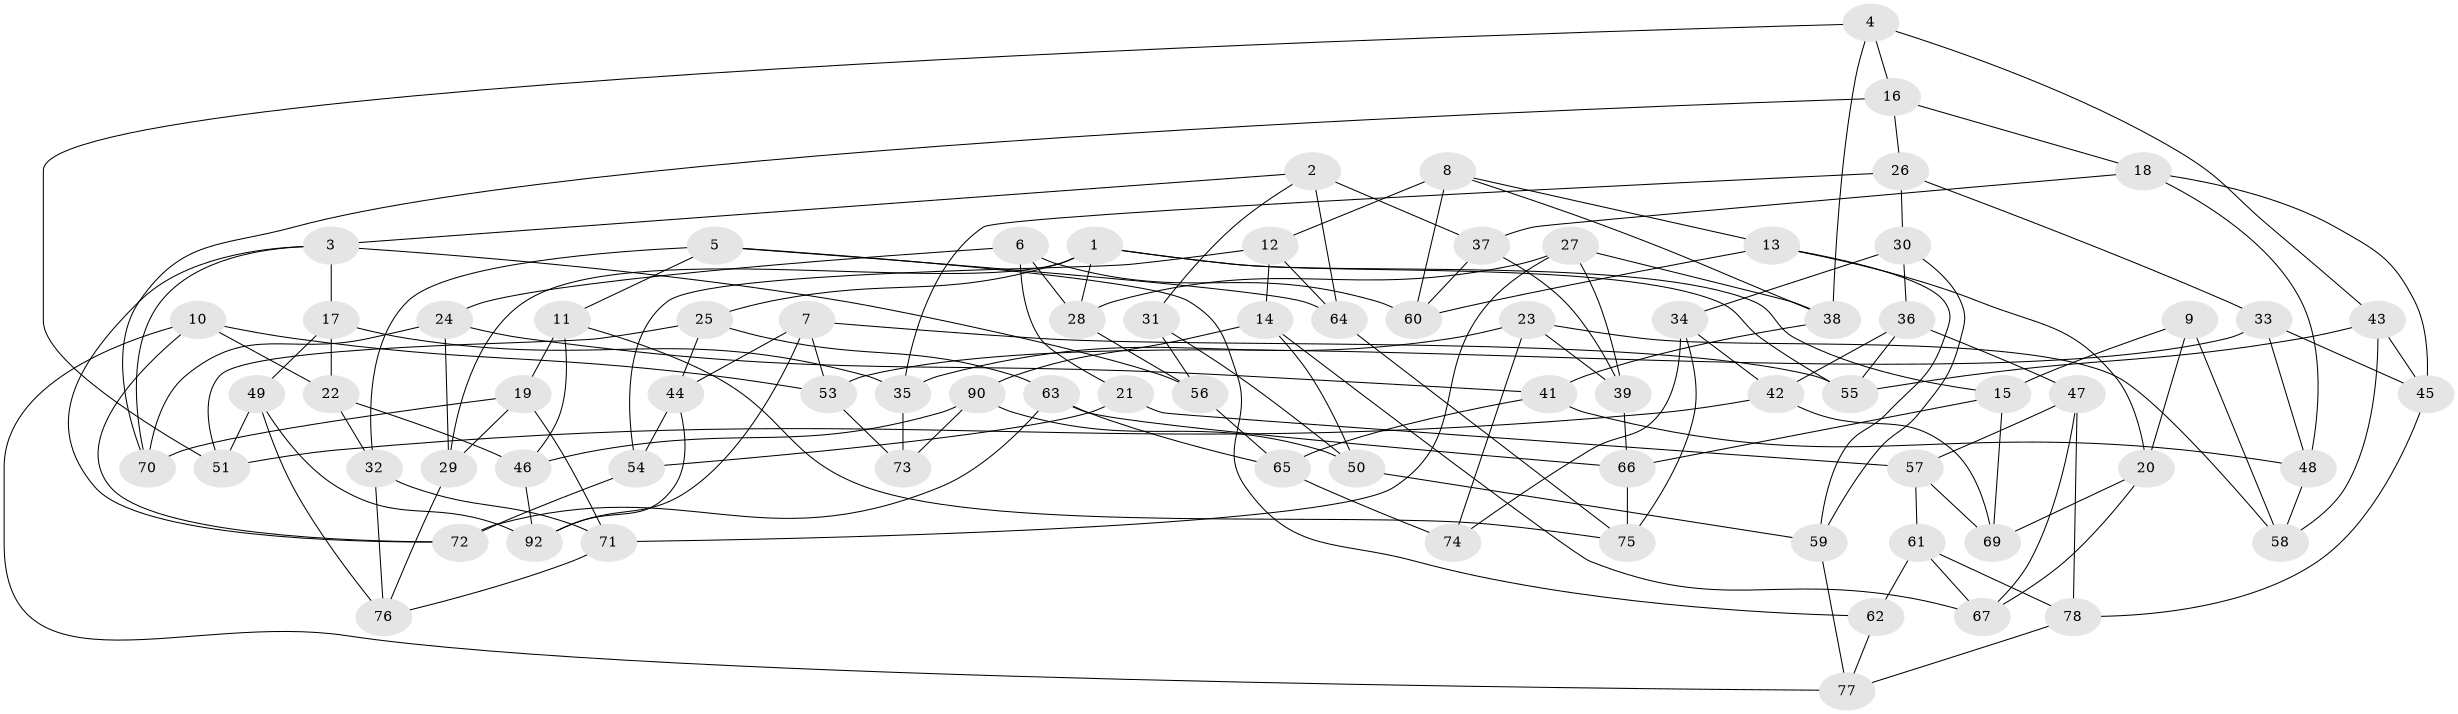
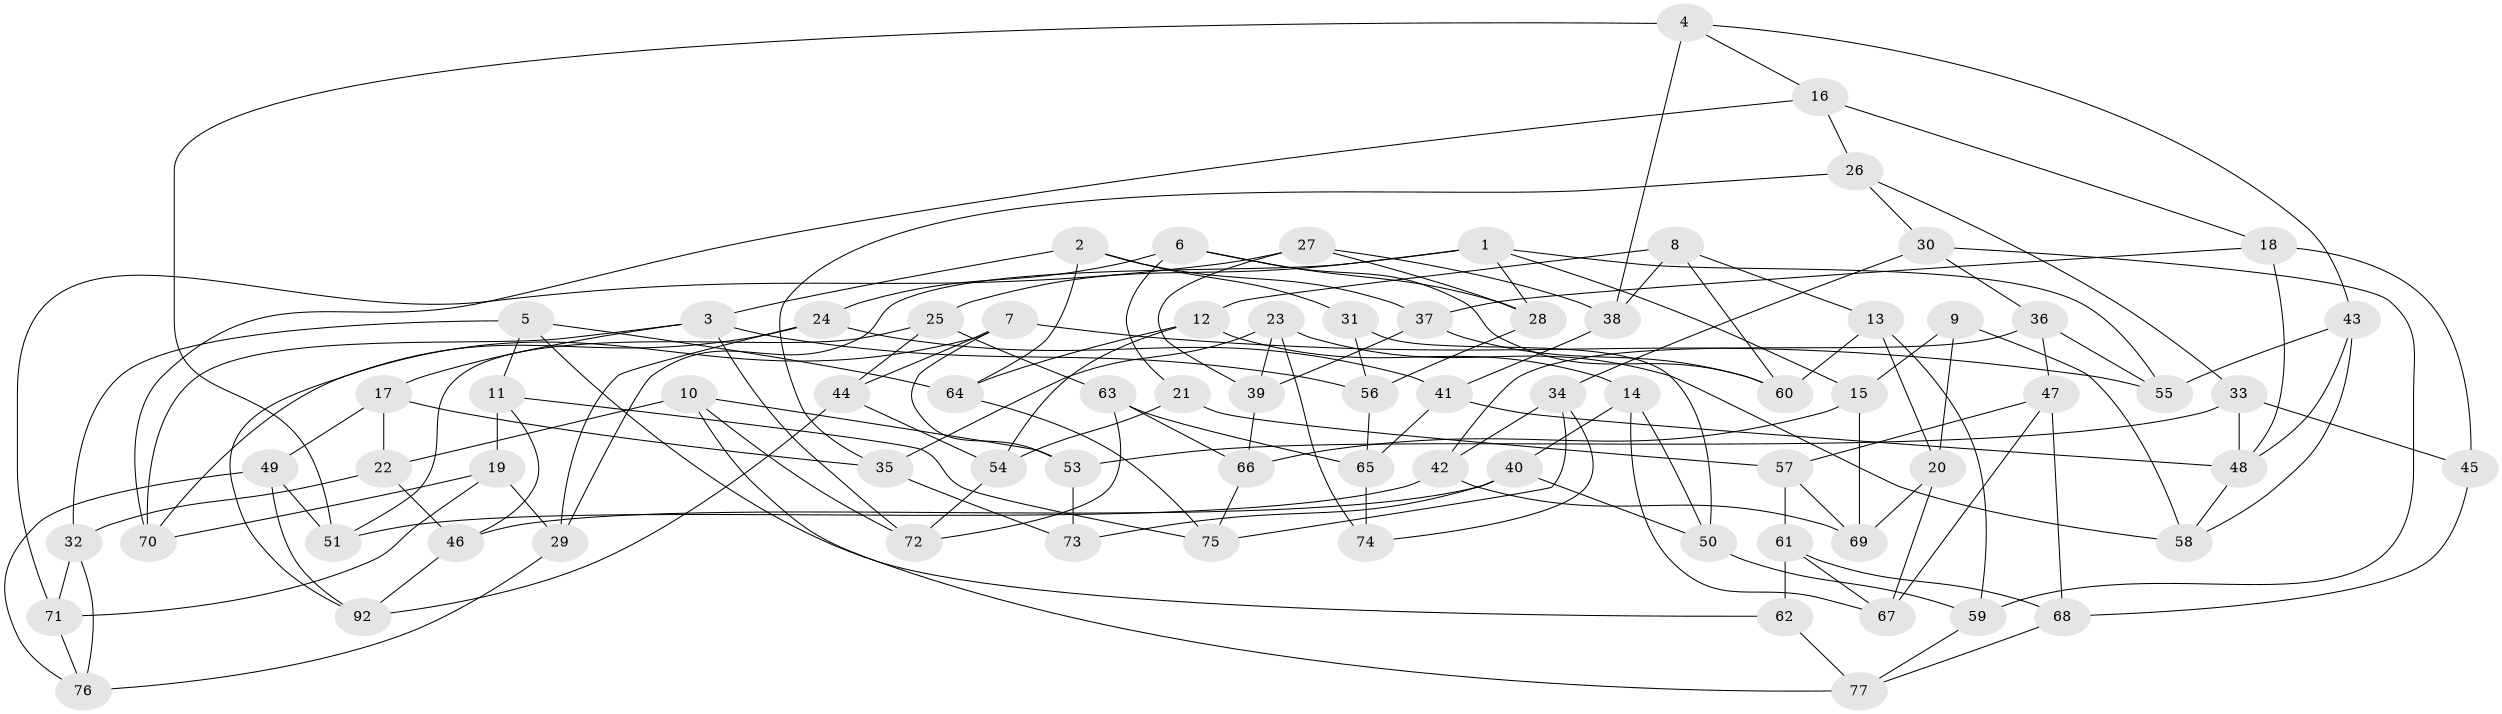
  graph {
    node [color=gray90 style=filled]
    1
    15
    25
    28
    55
    29
    66
    69
    51
    44
    63
    56
    2
    3
    31
    37
    64
    17
    70
    72
    50
    60
    39
    75
    22
    35
    49
    65
    4
    16
    38
    43
    18
    26
    41
    58
    45
    5
    11
    32
    62
    19
    46
    71
    76
    77
    6
    21
    24
    54
    57
    7
    n53 [label=92]
    53
    73
    8
    12
    13
    14
    20
    59
    9
    67
    10
-   40 [label=90]
+   40
    48
    30
    33
-   68 [label=78]
+   68
    61
    23
    74
    34
    36
    27
    42
    47
    1 -- 15
    1 -- 25
    1 -- 28
    1 -- 55
    1 -- 29
    15 -- 66
    15 -- 69
    25 -- 51
    25 -- 44
    25 -- 63
    28 -- 56
    29 -- 76
    66 -- 75
    44 -- 54
    44 -- n53
    63 -- 66
    63 -- 72
    63 -- 65
    56 -- 65
    2 -- 3
    2 -- 31
    2 -- 37
    2 -- 64
    3 -- 56
    3 -- 17
    3 -- 70
    3 -- 72
    31 -- 56
    31 -- 50
    37 -- 60
    37 -- 39
    64 -- 75
    17 -- 22
    17 -- 35
    17 -- 49
    50 -- 59
    39 -- 66
    22 -- 32
    22 -- 46
    35 -- 73
    49 -- 51
    49 -- 76
    49 -- n53
    65 -- 74
    4 -- 51
    4 -- 16
    4 -- 38
    4 -- 43
    16 -- 70
    16 -- 18
    16 -- 26
    38 -- 41
    43 -- 55
    43 -- 58
-   43 -- 45
+   43 -- 48
    18 -- 37
    18 -- 45
    18 -- 48
    26 -- 35
    26 -- 30
    26 -- 33
    41 -- 65
    41 -- 48
    45 -- 68
    5 -- 64
    5 -- 11
    5 -- 32
    5 -- 62
    11 -- 75
    11 -- 19
    11 -- 46
    32 -- 71
    32 -- 76
    62 -- 77
    19 -- 29
    19 -- 70
    19 -- 71
    46 -- n53
    71 -- 76
    6 -- 28
    6 -- 60
    6 -- 21
    6 -- 24
    21 -- 54
    21 -- 57
    24 -- 29
    24 -- 70
    24 -- 41
    54 -- 72
    57 -- 69
    57 -- 61
    7 -- 55
    7 -- 44
    7 -- n53
    7 -- 53
    53 -- 73
    8 -- 60
    8 -- 38
    8 -- 12
    8 -- 13
    12 -- 64
    12 -- 54
    12 -- 14
    13 -- 60
    13 -- 20
    13 -- 59
    14 -- 50
    14 -- 67
    14 -- 40
    20 -- 69
    20 -- 67
    59 -- 77
    9 -- 15
    9 -- 58
    9 -- 20
    10 -- 72
    10 -- 22
    10 -- 77
    10 -- 53
    40 -- 50
    40 -- 46
    40 -- 73
    48 -- 58
    30 -- 59
    30 -- 34
    30 -- 36
    33 -- 45
    33 -- 53
    33 -- 48
    68 -- 77
    61 -- 62
    61 -- 67
    61 -- 68
    23 -- 39
    23 -- 35
    23 -- 58
    23 -- 74
    34 -- 75
    34 -- 74
    34 -- 42
    36 -- 55
    36 -- 42
    36 -- 47
    27 -- 28
    27 -- 39
    27 -- 38
    27 -- 71
    42 -- 69
    42 -- 51
    47 -- 57
    47 -- 67
    47 -- 68
  }
